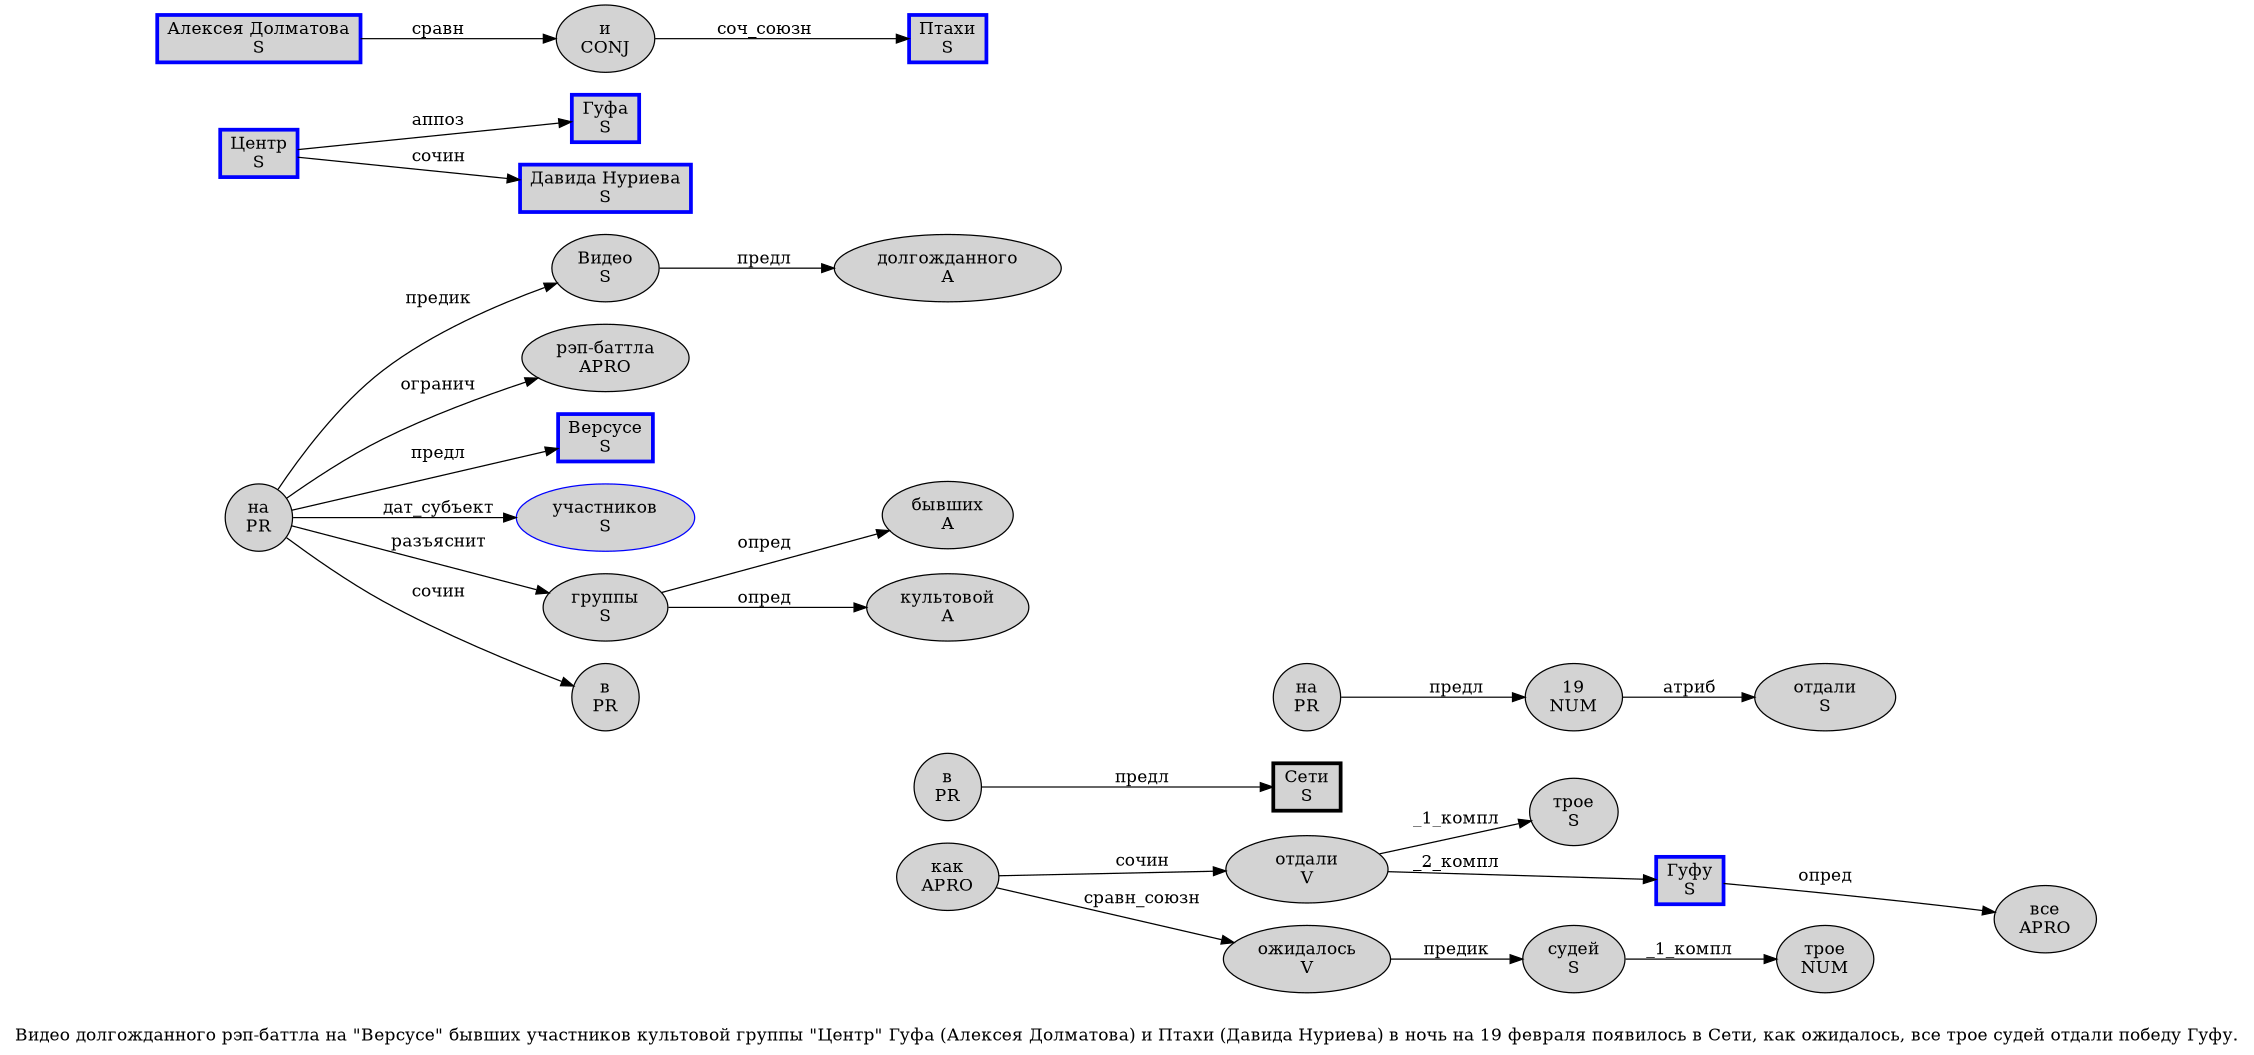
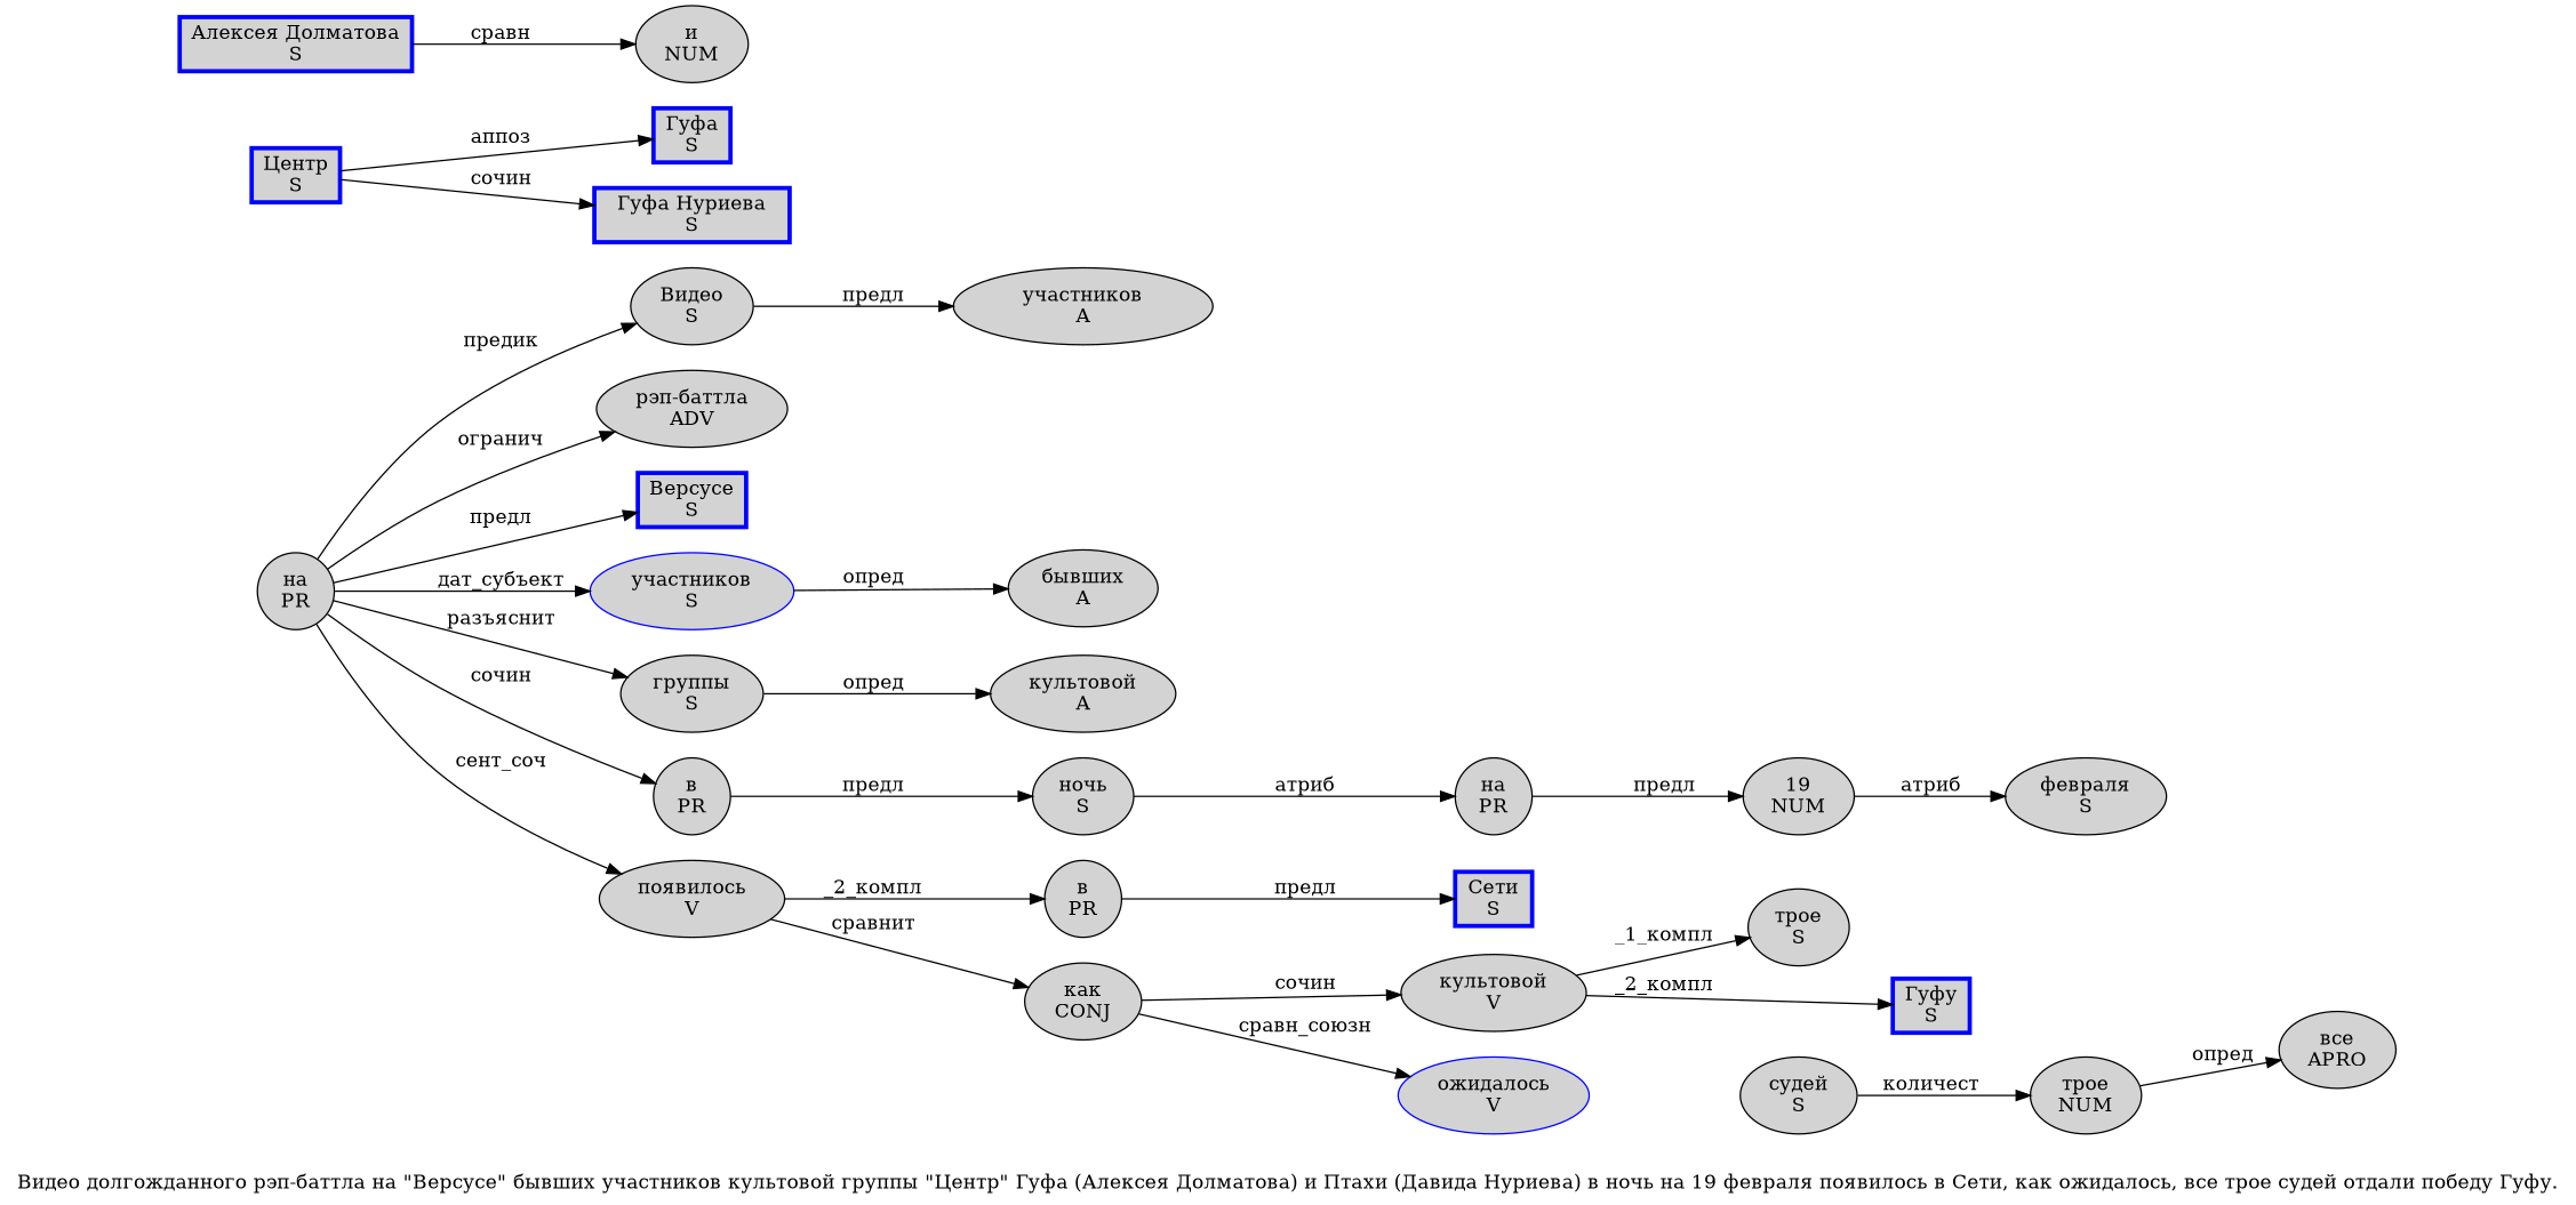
  digraph {
    label="Видео долгожданного рэп-баттла на \"Версусе\" бывших участников культовой группы \"Центр\" Гуфа (Алексея Долматова) и Птахи (Давида Нуриева) в ночь на 19 февраля появилось в Сети, как ожидалось, все трое судей отдали победу Гуфу."
    rankdir=LR
    node [fillcolor=lightgray penwidth=1 shape=ellipse style=filled]
    n1 [label="Видео\nS"]
-   n2 [label="долгожданного\nA"]
-   n3 [label="рэп-баттла\nAPRO"]
+   n2 [label="участников\nA"]
+   n3 [label="рэп-баттла\nADV"]
    n4 [label="на\nPR"]
    n5 [color=blue label="Версусе\nS" penwidth=3 shape=box]
    n6 [color=blue label="участников\nS"]
    n7 [label="группы\nS"]
    n8 [label="в\nPR"]
+   n9 [label="появилось\nV"]
    n10 [label="бывших\nA"]
    n11 [label="культовой\nA"]
+   n12 [label="ночь\nS"]
    n13 [label="в\nPR"]
-   n14 [label="как\nAPRO"]
+   n14 [label="как\nCONJ"]
    n15 [color=blue label="Центр\nS" penwidth=3 shape=box]
    n16 [color=blue label="Гуфа\nS" penwidth=3 shape=box]
-   n17 [color=blue label="Давида Нуриева\nS" penwidth=3 shape=box]
+   n17 [color=blue label="Гуфа Нуриева\nS" penwidth=3 shape=box]
    n18 [color=blue label="Алексея Долматова\nS" penwidth=3 shape=box]
-   n19 [label="и\nCONJ"]
-   n20 [color=blue label="Птахи\nS" penwidth=3 shape=box]
+   n19 [label="и\nNUM"]
    n21 [label="на\nPR"]
    n22 [label="19\nNUM"]
-   n23 [label="отдали\nS"]
-   n24 [color=black label="Сети\nS" penwidth=3 shape=box]
-   n25 [label="отдали\nV"]
-   n26 [label="ожидалось\nV"]
+   n23 [label="февраля\nS"]
+   n24 [color=blue label="Сети\nS" penwidth=3 shape=box]
+   n25 [label="культовой\nV"]
+   n26 [label="ожидалось\nV" color=blue]
    n27 [label="трое\nS"]
    n28 [color=blue label="Гуфу\nS" penwidth=3 shape=box]
    n29 [label="судей\nS"]
    n30 [label="трое\nNUM"]
    n31 [label="все\nAPRO"]
    n1 -> n2 [label="предл"]
    n4 -> n1 [label="предик"]
    n4 -> n3 [label="огранич"]
    n4 -> n5 [label="предл"]
    n4 -> n6 [label="дат_субъект"]
    n4 -> n7 [label="разъяснит"]
    n4 -> n8 [label="сочин"]
-   n7 -> n10 [label="опред"]
+   n4 -> n9 [label="сент_соч"]
+   n6 -> n10 [label="опред"]
    n7 -> n11 [label="опред"]
+   n8 -> n12 [label="предл"]
+   n9 -> n13 [label="_2_компл"]
+   n9 -> n14 [label="сравнит"]
+   n12 -> n21 [label="атриб"]
    n13 -> n24 [label="предл"]
    n14 -> n25 [label="сочин"]
    n14 -> n26 [label="сравн_союзн"]
    n15 -> n16 [label="аппоз"]
    n15 -> n17 [label="сочин"]
    n18 -> n19 [label="сравн"]
-   n19 -> n20 [label="соч_союзн"]
    n21 -> n22 [label="предл"]
    n22 -> n23 [label="атриб"]
    n25 -> n27 [label="_1_компл"]
    n25 -> n28 [label="_2_компл"]
-   n26 -> n29 [label="предик"]
-   n29 -> n30 [label="_1_компл"]
-   n28 -> n31 [label="опред"]
+   n29 -> n30 [label="количест"]
+   n30 -> n31 [label="опред"]
  }
